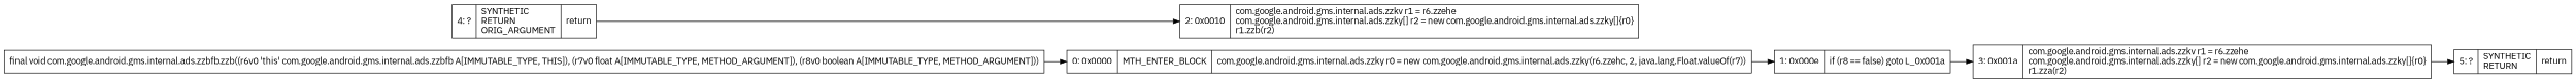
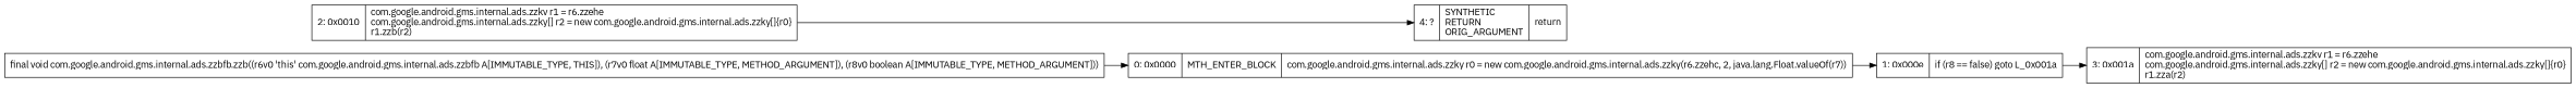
  digraph {
    fontname="IBM Plex Sans"
    rankdir=LR
    node [fontname="IBM Plex Sans" shape=record]
    edge [fontname="IBM Plex Sans"]
    n1 [label="{0\:\ 0x0000|MTH_ENTER_BLOCK\l|com.google.android.gms.internal.ads.zzky r0 = new com.google.android.gms.internal.ads.zzky(r6.zzehc, 2, java.lang.Float.valueOf(r7))\l}"]
    n2 [label="{1\:\ 0x000e|if (r8 == false) goto L_0x001a\l}"]
    n3 [label="{3\:\ 0x001a|com.google.android.gms.internal.ads.zzkv r1 = r6.zzehe\lcom.google.android.gms.internal.ads.zzky[] r2 = new com.google.android.gms.internal.ads.zzky[]\{r0\}\lr1.zza(r2)\l}"]
    n4 [label="{2\:\ 0x0010|com.google.android.gms.internal.ads.zzkv r1 = r6.zzehe\lcom.google.android.gms.internal.ads.zzky[] r2 = new com.google.android.gms.internal.ads.zzky[]\{r0\}\lr1.zzb(r2)\l}"]
    n5 [label="{4\:\ ?|SYNTHETIC\lRETURN\lORIG_ARGUMENT\l|return\l}"]
-   n6 [label="{5\:\ ?|SYNTHETIC\lRETURN\l|return\l}"]
    n7 [label="{final void com.google.android.gms.internal.ads.zzbfb.zzb((r6v0 'this' com.google.android.gms.internal.ads.zzbfb A[IMMUTABLE_TYPE, THIS]), (r7v0 float A[IMMUTABLE_TYPE, METHOD_ARGUMENT]), (r8v0 boolean A[IMMUTABLE_TYPE, METHOD_ARGUMENT])) }"]
    n1 -> n2
    n2 -> n3
-   n3 -> n6
-   n5 -> n4
+   n4 -> n5
    n7 -> n1
  }
